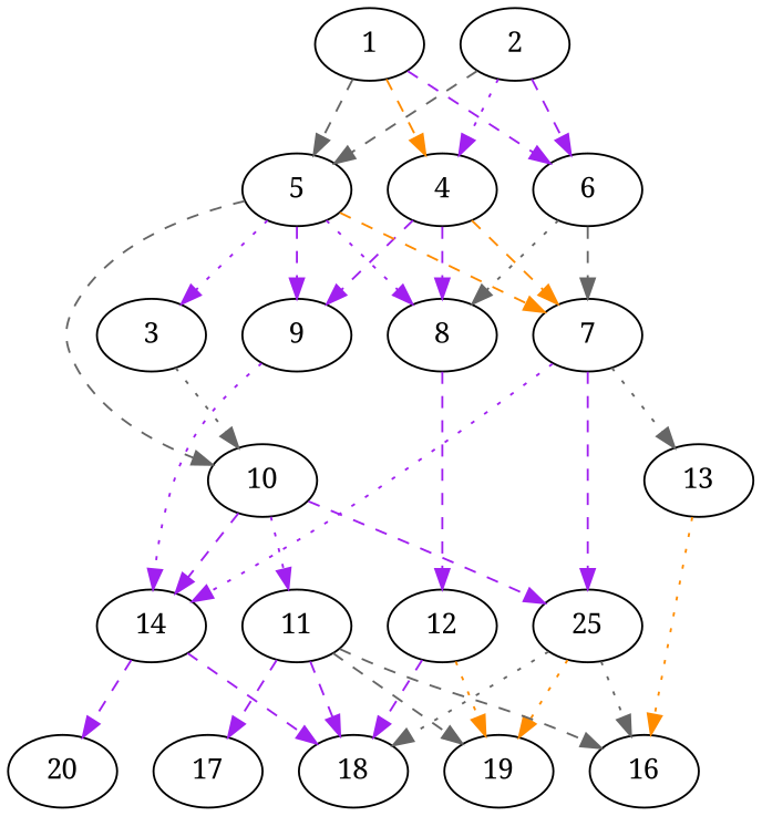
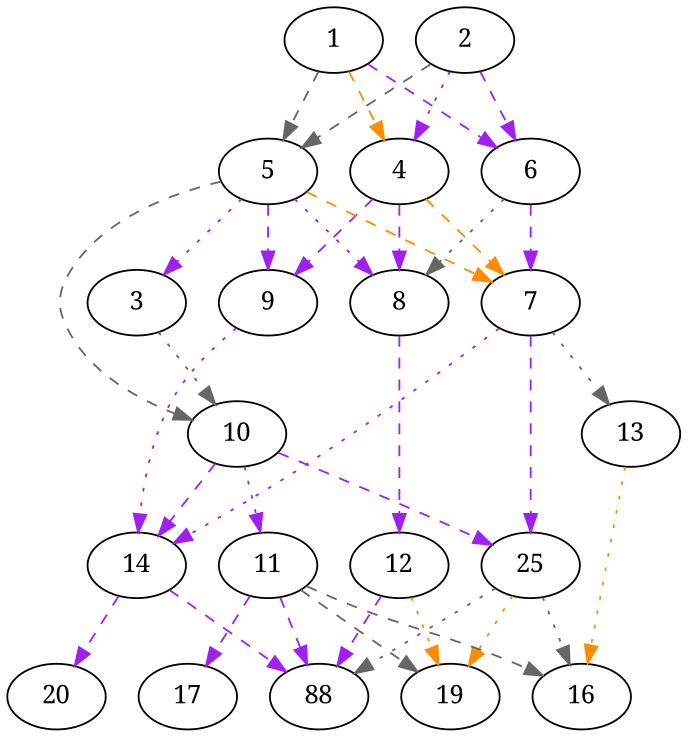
  digraph {
    fontname="Noto Serif"
    node [alpha=0.05 fontname="Noto Serif"]
    edge [color=purple fontname="Noto Serif" style=dashed]
    1 [expect_size=44596224]
    4 [alpha=0.09 expect_size=19064832]
    5 [alpha=0.08 expect_size=15962112]
    6 [alpha=0.19 expect_size=23822336]
    7 [alpha=0.10 expect_size=26105856]
    8 [expect_size=33149952]
    9 [alpha=0.09 expect_size=51544064]
    10 [alpha=0.07 expect_size=29456384]
    3 [alpha=0.06 expect_size=7153664]
    14 [alpha=0.12 expect_size=42127360]
    n11 [alpha=0.17 expect_size=16401408 label=25]
    13 [alpha=0.12 expect_size=27607040]
    12 [alpha=0.13 expect_size=29820928]
    11 [alpha=0.08 expect_size=18045952]
    2 [alpha=0.19 expect_size=27275264]
-   18 [alpha=0.14 expect_size=10152960]
+   18 [alpha=0.14 expect_size=10152960 label=88]
    20 [expect_size=43031552]
    16 [alpha=0.03 expect_size=35939328]
    19 [alpha=0.03 expect_size=20813824]
    17 [expect_size=32782336]
    1 -> 4 [color=darkorange]
    1 -> 5 [color=gray40]
    1 -> 6
    4 -> 7 [color=darkorange]
    4 -> 8
    4 -> 9
    5 -> 7 [color=darkorange]
    5 -> 8 [style=dotted]
    5 -> 9
    5 -> 10 [color=gray40]
    5 -> 3 [style=dotted]
-   6 -> 7 [color=gray40]
+   6 -> 7
    6 -> 8 [color=gray40 style=dotted]
    7 -> 14 [style=dotted]
    7 -> n11
    7 -> 13 [color=gray40 style=dotted]
    8 -> 12
    9 -> 14 [style=dotted]
    10 -> 14
    10 -> n11
    10 -> 11 [style=dotted]
    3 -> 10 [color=gray40 style=dotted]
    14 -> 18
    14 -> 20
    n11 -> 18 [color=gray40 style=dotted]
    n11 -> 16 [color=gray40 style=dotted]
    n11 -> 19 [color=darkorange style=dotted]
    13 -> 16 [color=darkorange style=dotted]
    12 -> 18
    12 -> 19 [color=darkorange style=dotted]
    11 -> 18
    11 -> 16 [color=gray40]
    11 -> 19 [color=gray40]
    11 -> 17
    2 -> 4 [style=dotted]
    2 -> 5 [color=gray40]
    2 -> 6
  }
